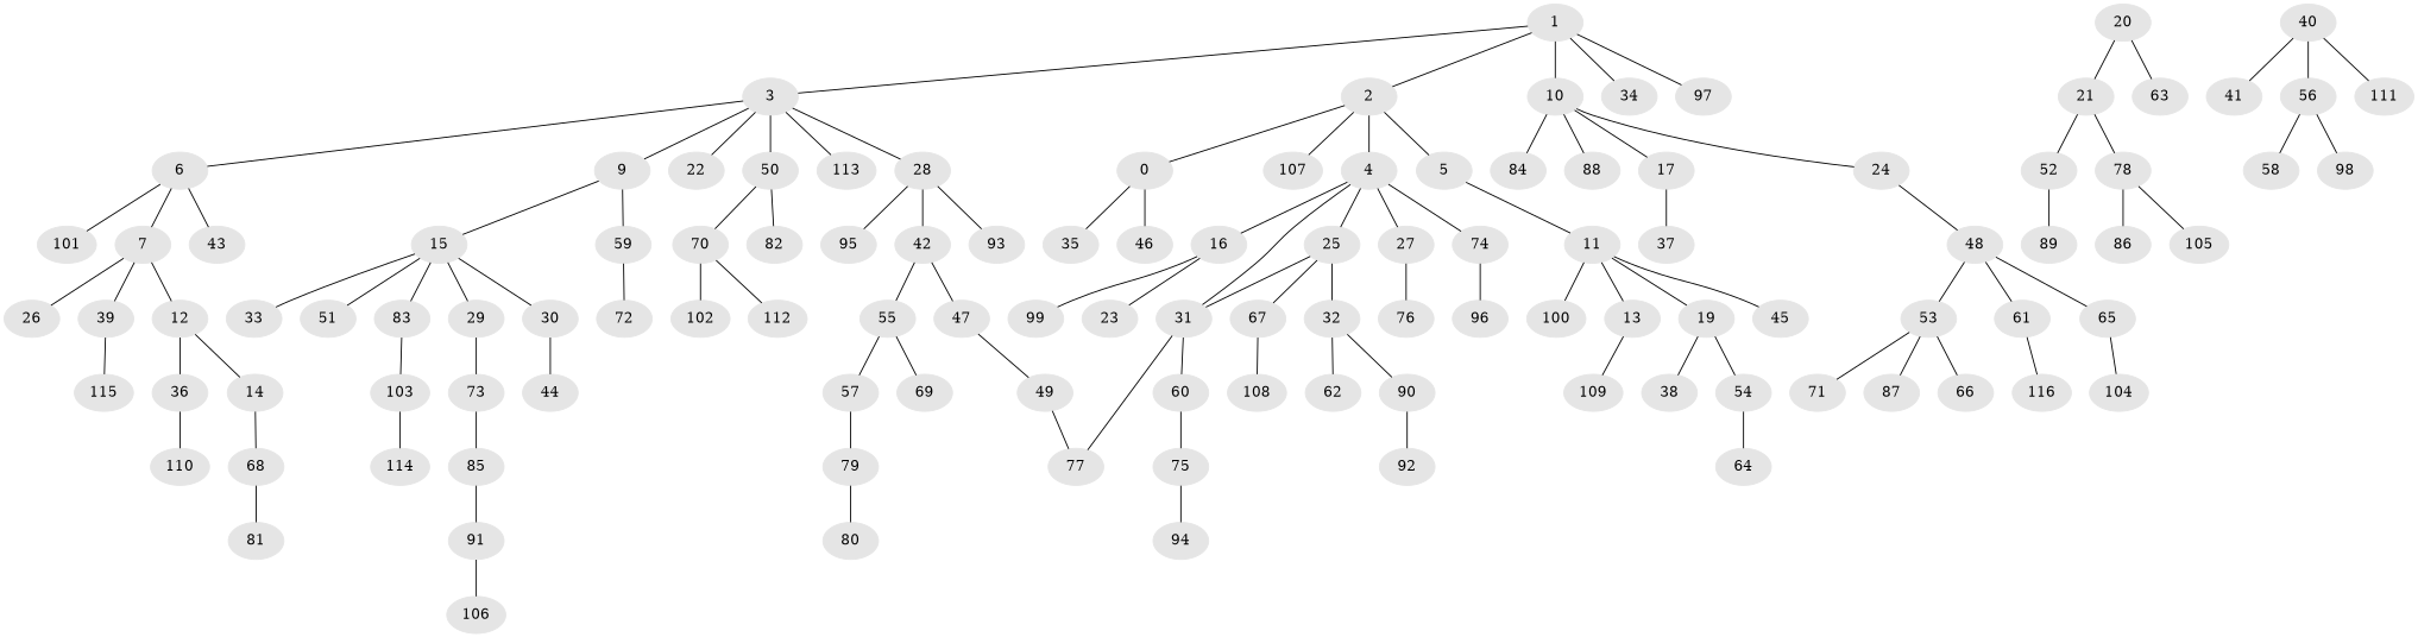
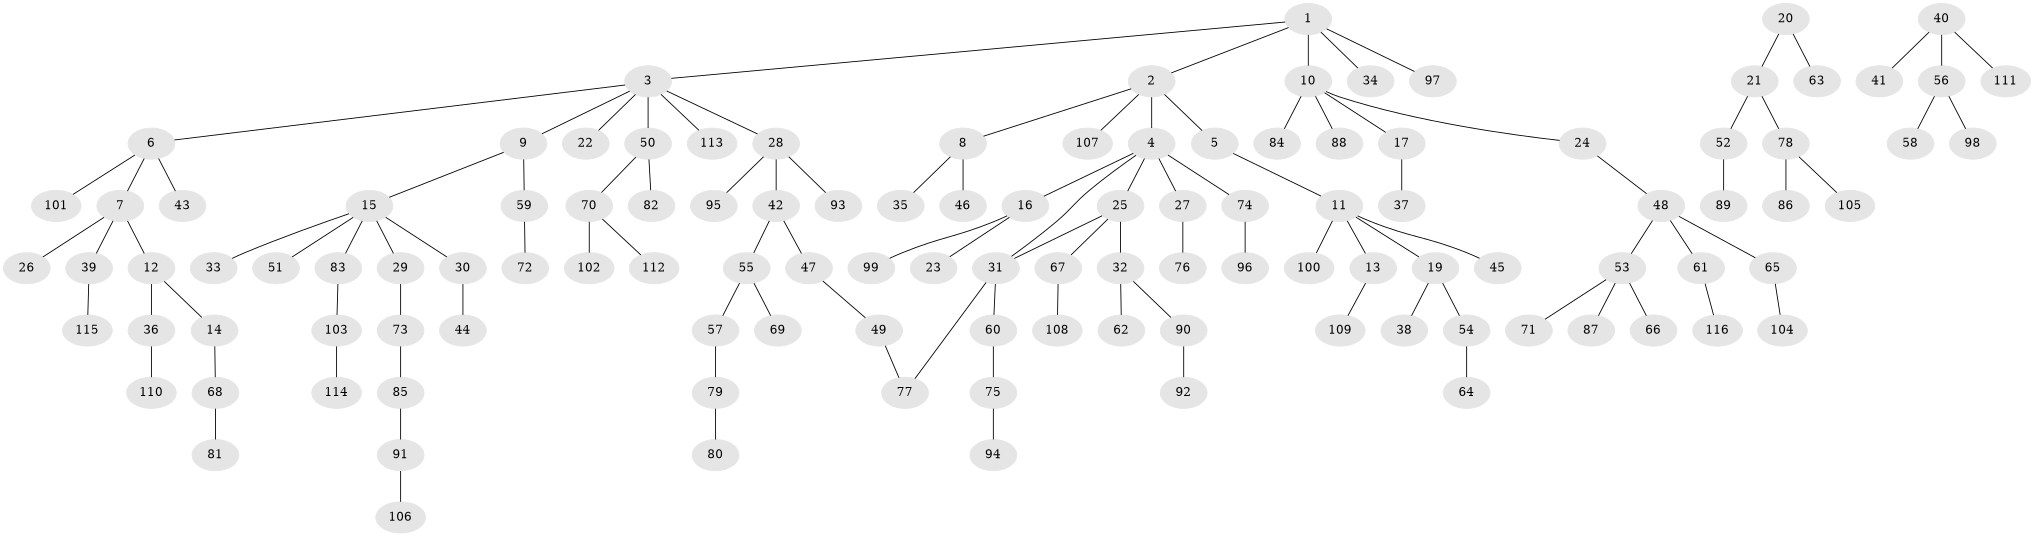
  graph {
    node [color=gray90 style=filled]
    1
    2
    3
    10
    34
    97
    4
    5
-   8 [label=0]
+   8
    107
    6
    9
    22
    28
    50
    113
    17
    24
    84
    88
    16
    25
    27
    74
    31
    11
    35
    46
    7
    43
    101
    15
    59
    42
    93
    95
    70
    82
    23
    99
    20
    21
    63
    32
    67
    76
    96
    13
    19
    45
    100
    12
    26
    39
    14
    36
    115
    29
    30
    33
    51
    83
    72
    37
    48
    109
    38
    54
    68
    110
    81
    73
    44
    103
    40
    41
    56
    111
    64
    52
    78
    89
    86
    105
    53
    61
    65
    60
    77
    62
    90
    108
    47
    55
    85
    75
    92
    58
    98
    49
    57
    69
    66
    71
    87
    116
    104
    102
    112
    79
    80
    94
    91
    114
    106
    1 -- 2
    1 -- 3
    1 -- 10
    1 -- 34
    1 -- 97
    2 -- 4
    2 -- 5
    2 -- 8
    2 -- 107
    3 -- 6
    3 -- 9
    3 -- 22
    3 -- 28
    3 -- 50
    3 -- 113
    10 -- 17
    10 -- 24
    10 -- 84
    10 -- 88
    4 -- 16
    4 -- 25
    4 -- 27
    4 -- 74
    4 -- 31
    5 -- 11
    8 -- 35
    8 -- 46
    6 -- 7
    6 -- 43
    6 -- 101
    9 -- 15
    9 -- 59
    28 -- 42
    28 -- 93
    28 -- 95
    50 -- 70
    50 -- 82
    17 -- 37
    24 -- 48
    16 -- 23
    16 -- 99
    25 -- 31
    25 -- 32
    25 -- 67
    27 -- 76
    74 -- 96
    31 -- 60
    31 -- 77
    11 -- 13
    11 -- 19
    11 -- 45
    11 -- 100
    7 -- 12
    7 -- 26
    7 -- 39
    15 -- 29
    15 -- 30
    15 -- 33
    15 -- 51
    15 -- 83
    59 -- 72
    42 -- 47
    42 -- 55
    70 -- 102
    70 -- 112
    20 -- 21
    20 -- 63
    21 -- 52
    21 -- 78
    32 -- 62
    32 -- 90
    67 -- 108
    13 -- 109
    19 -- 38
    19 -- 54
    12 -- 14
    12 -- 36
    39 -- 115
    14 -- 68
    36 -- 110
    29 -- 73
    30 -- 44
    83 -- 103
    48 -- 53
    48 -- 61
    48 -- 65
    54 -- 64
    68 -- 81
    73 -- 85
    103 -- 114
    40 -- 41
    40 -- 56
    40 -- 111
    56 -- 58
    56 -- 98
    52 -- 89
    78 -- 86
    78 -- 105
    53 -- 66
    53 -- 71
    53 -- 87
    61 -- 116
    65 -- 104
    60 -- 75
    90 -- 92
    47 -- 49
    55 -- 57
    55 -- 69
    85 -- 91
    75 -- 94
    49 -- 77
    57 -- 79
    79 -- 80
    91 -- 106
  }
